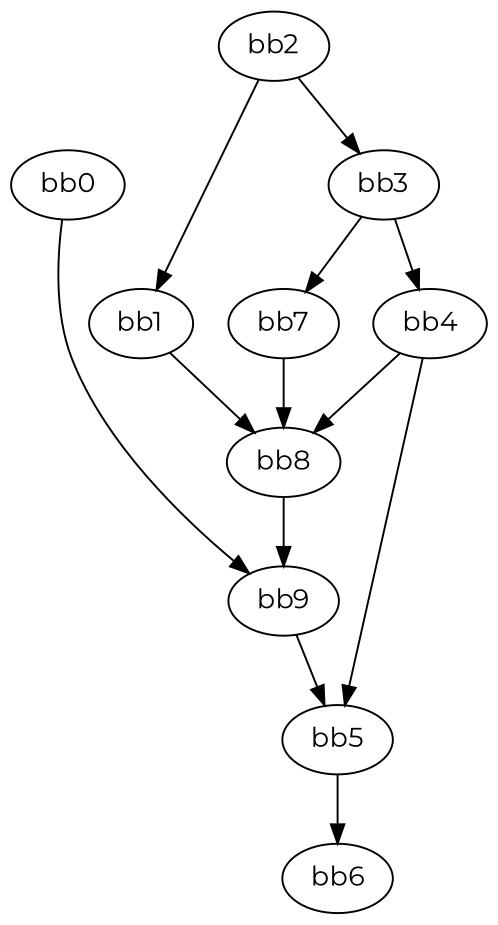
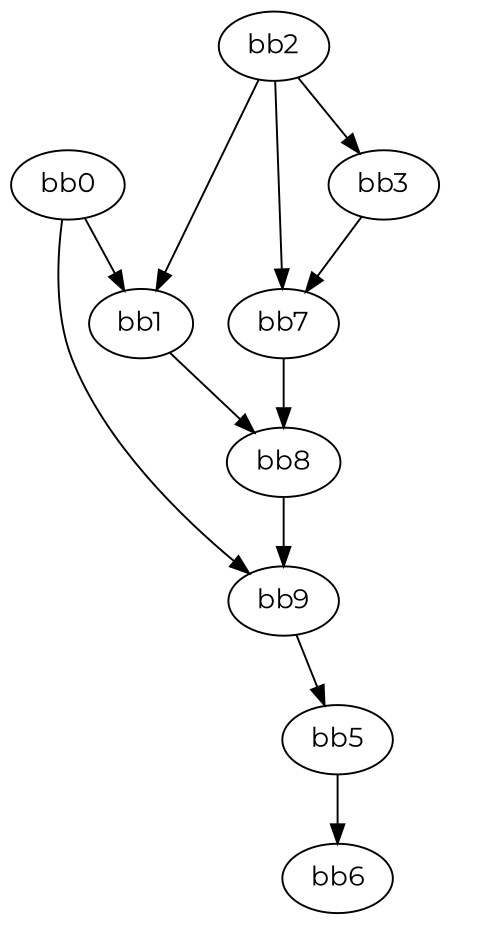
  digraph {
    fontname=Montserrat
    node [fontname=Montserrat]
    edge [fontname=Montserrat]
    n1 [label="bb0\l"]
    n2 [label="bb1\l"]
    n3 [label="bb9\l"]
    n4 [label="bb8\l"]
    n5 [label="bb5\l"]
    n6 [label="bb2\l"]
    n7 [label="bb3\l"]
    n8 [label="bb7\l"]
-   n9 [label="bb4\l"]
    n10 [label="bb6\l"]
+   n1 -> n2
    n1 -> n3
    n2 -> n4
    n3 -> n5
    n4 -> n3
    n5 -> n10
    n6 -> n2
    n6 -> n7
+   n6 -> n8
    n7 -> n8
-   n7 -> n9
    n8 -> n4
-   n9 -> n4
-   n9 -> n5
  }
